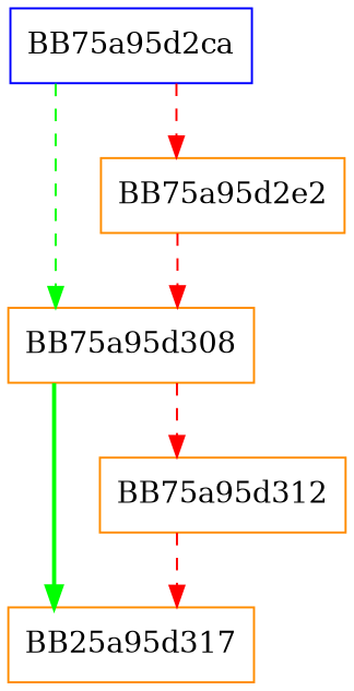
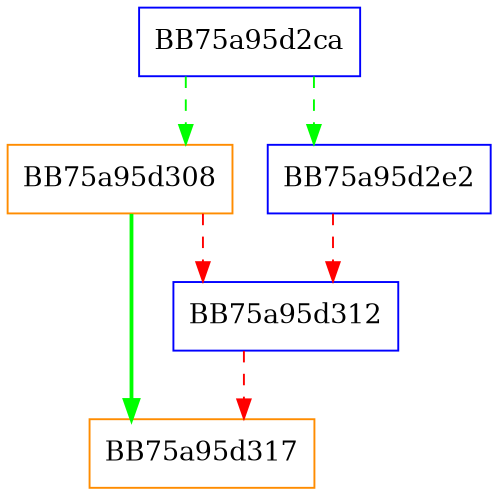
  digraph {
    splines=ortho
    node [color=blue shape=box]
    edge [color=red style=dashed]
-   BB75a95d317 [color=darkorange label=BB25a95d317]
+   BB75a95d317 [color=darkorange]
    BB75a95d308 [color=darkorange]
    BB75a95d2ca
-   BB75a95d2e2 [color=darkorange]
-   BB75a95d312 [color=darkorange]
+   BB75a95d2e2
+   BB75a95d312
    BB75a95d308 -> BB75a95d317 [color=green style=bold]
    BB75a95d308 -> BB75a95d312
    BB75a95d2ca -> BB75a95d308 [color=green]
-   BB75a95d2ca -> BB75a95d2e2
-   BB75a95d2e2 -> BB75a95d308
+   BB75a95d2ca -> BB75a95d2e2 [color=green]
+   BB75a95d2e2 -> BB75a95d312
    BB75a95d312 -> BB75a95d317
  }
